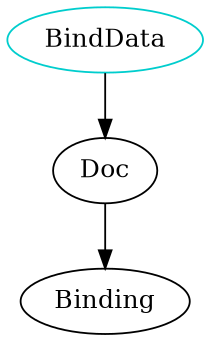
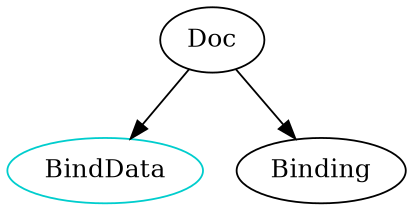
  digraph {
    n1 [color=cyan3 label=BindData shape=oval]
    Doc
    Binding
-   n1 -> Doc
+   Doc -> n1
    Doc -> Binding
  }
